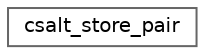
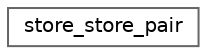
  digraph {
    rankdir=LR
-   n1 [color=grey40 fillcolor=white fontname=Helvetica fontsize=10 height=0.2 label=csalt_store_pair shape=box style=filled width=0.4]
+   n1 [color=grey40 fillcolor=white fontname=Helvetica fontsize=10 height=0.2 label=store_store_pair shape=box style=filled width=0.4]
  }
